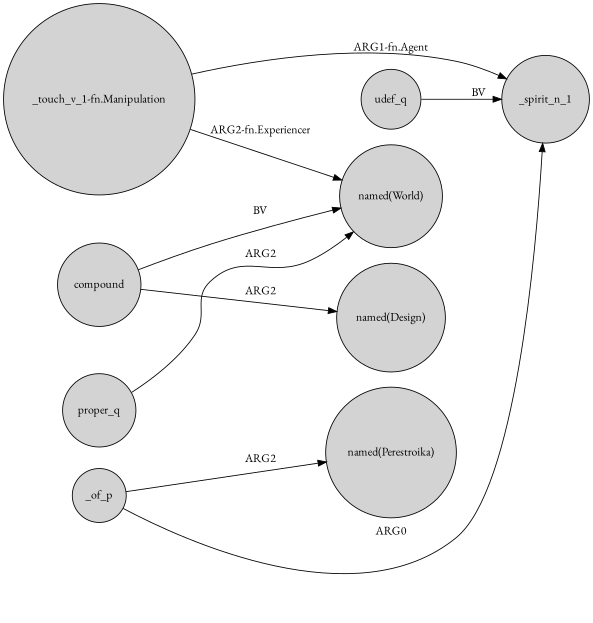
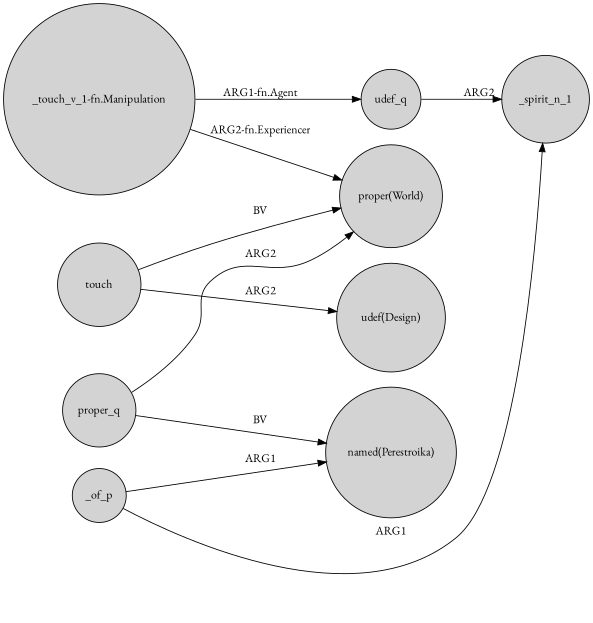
  digraph {
    fontname="EB Garamond"
    rankdir=LR
    node [fontname="EB Garamond" shape=circle style=filled]
    edge [fontname="EB Garamond"]
    "_touch_v_1-fn.Manipulation"
-   "named(World)"
+   "named(World)" [label="proper(World)"]
    _spirit_n_1
    proper_q
    "named(Perestroika)"
    _of_p
-   compound
-   "named(Design)"
+   compound [label=touch]
+   "named(Design)" [label="udef(Design)"]
    udef_q
    "_touch_v_1-fn.Manipulation" -> "named(World)" [label="ARG2-fn.Experiencer"]
-   "_touch_v_1-fn.Manipulation" -> _spirit_n_1 [label="ARG1-fn.Agent"]
+   "_touch_v_1-fn.Manipulation" -> udef_q [label="ARG1-fn.Agent"]
    proper_q -> "named(World)" [label=ARG2]
-   _of_p -> _spirit_n_1 [label=ARG0]
-   _of_p -> "named(Perestroika)" [label=ARG2]
+   proper_q -> "named(Perestroika)" [label=BV]
+   _of_p -> _spirit_n_1 [label=ARG1]
+   _of_p -> "named(Perestroika)" [label=ARG1]
    compound -> "named(World)" [label=BV]
    compound -> "named(Design)" [label=ARG2]
-   udef_q -> _spirit_n_1 [label=BV]
+   udef_q -> _spirit_n_1 [label=ARG2]
  }
